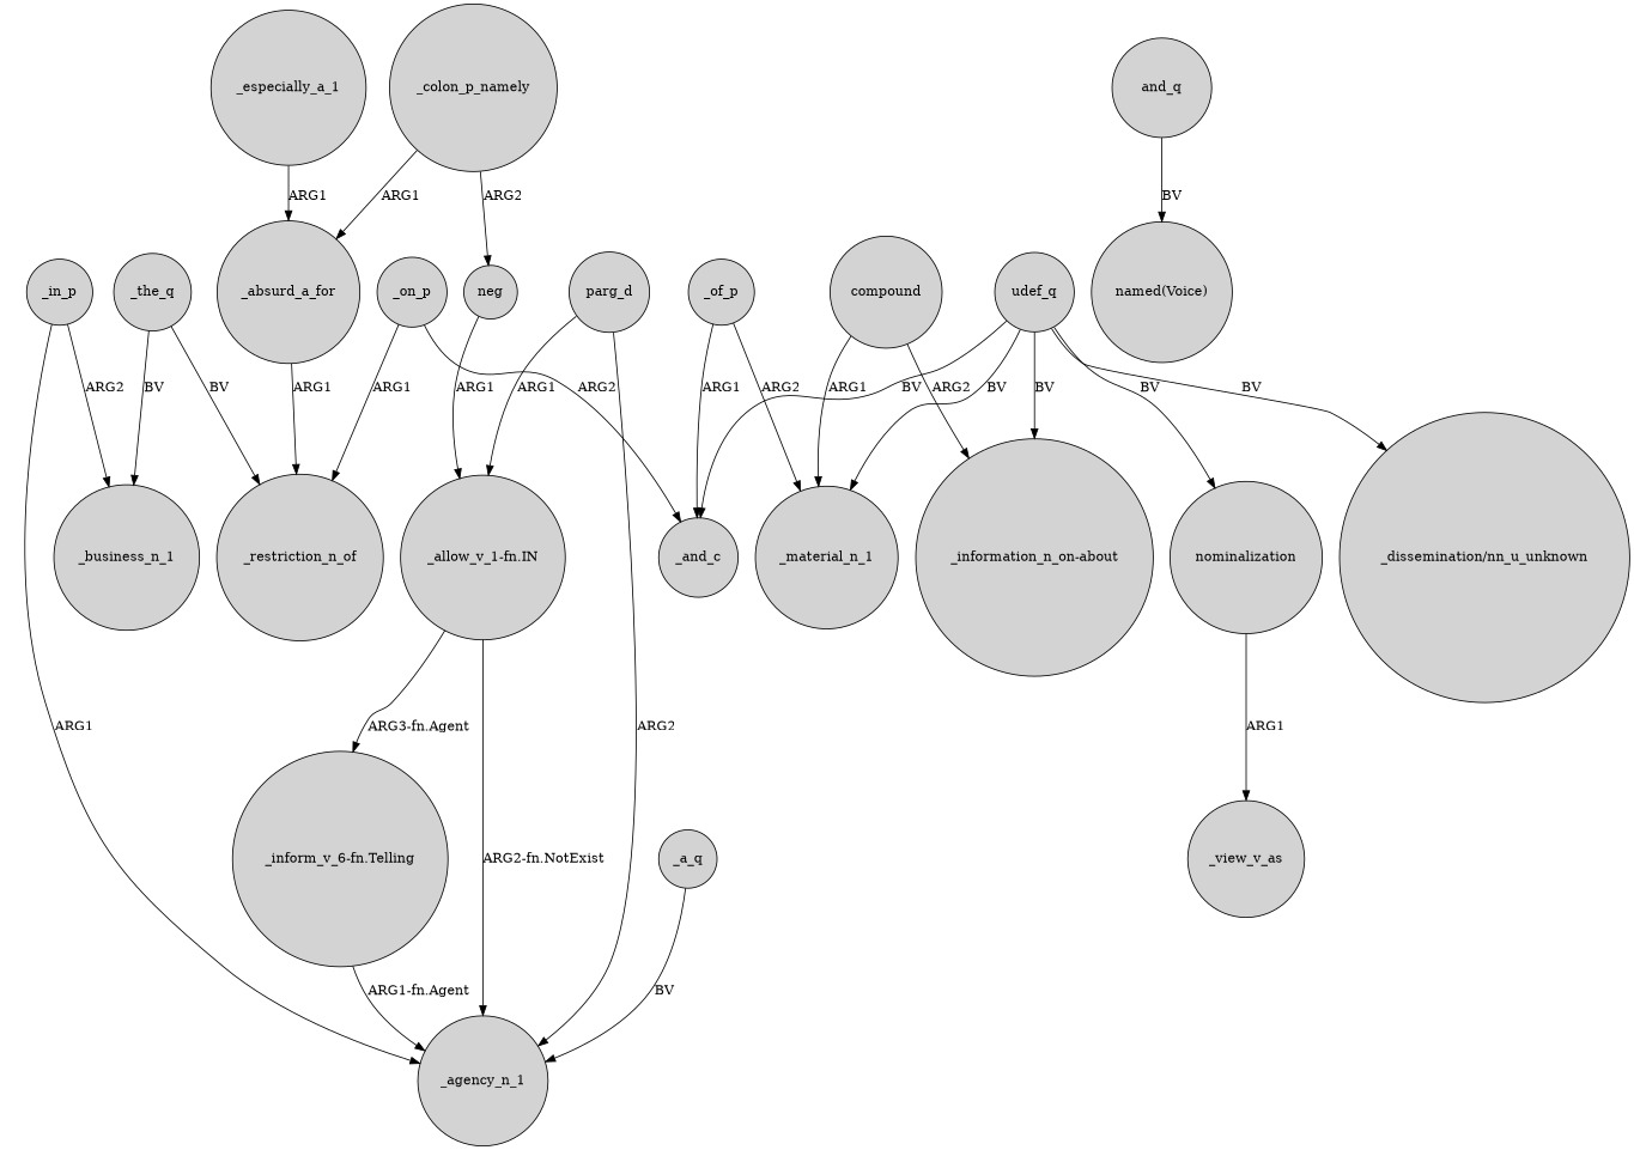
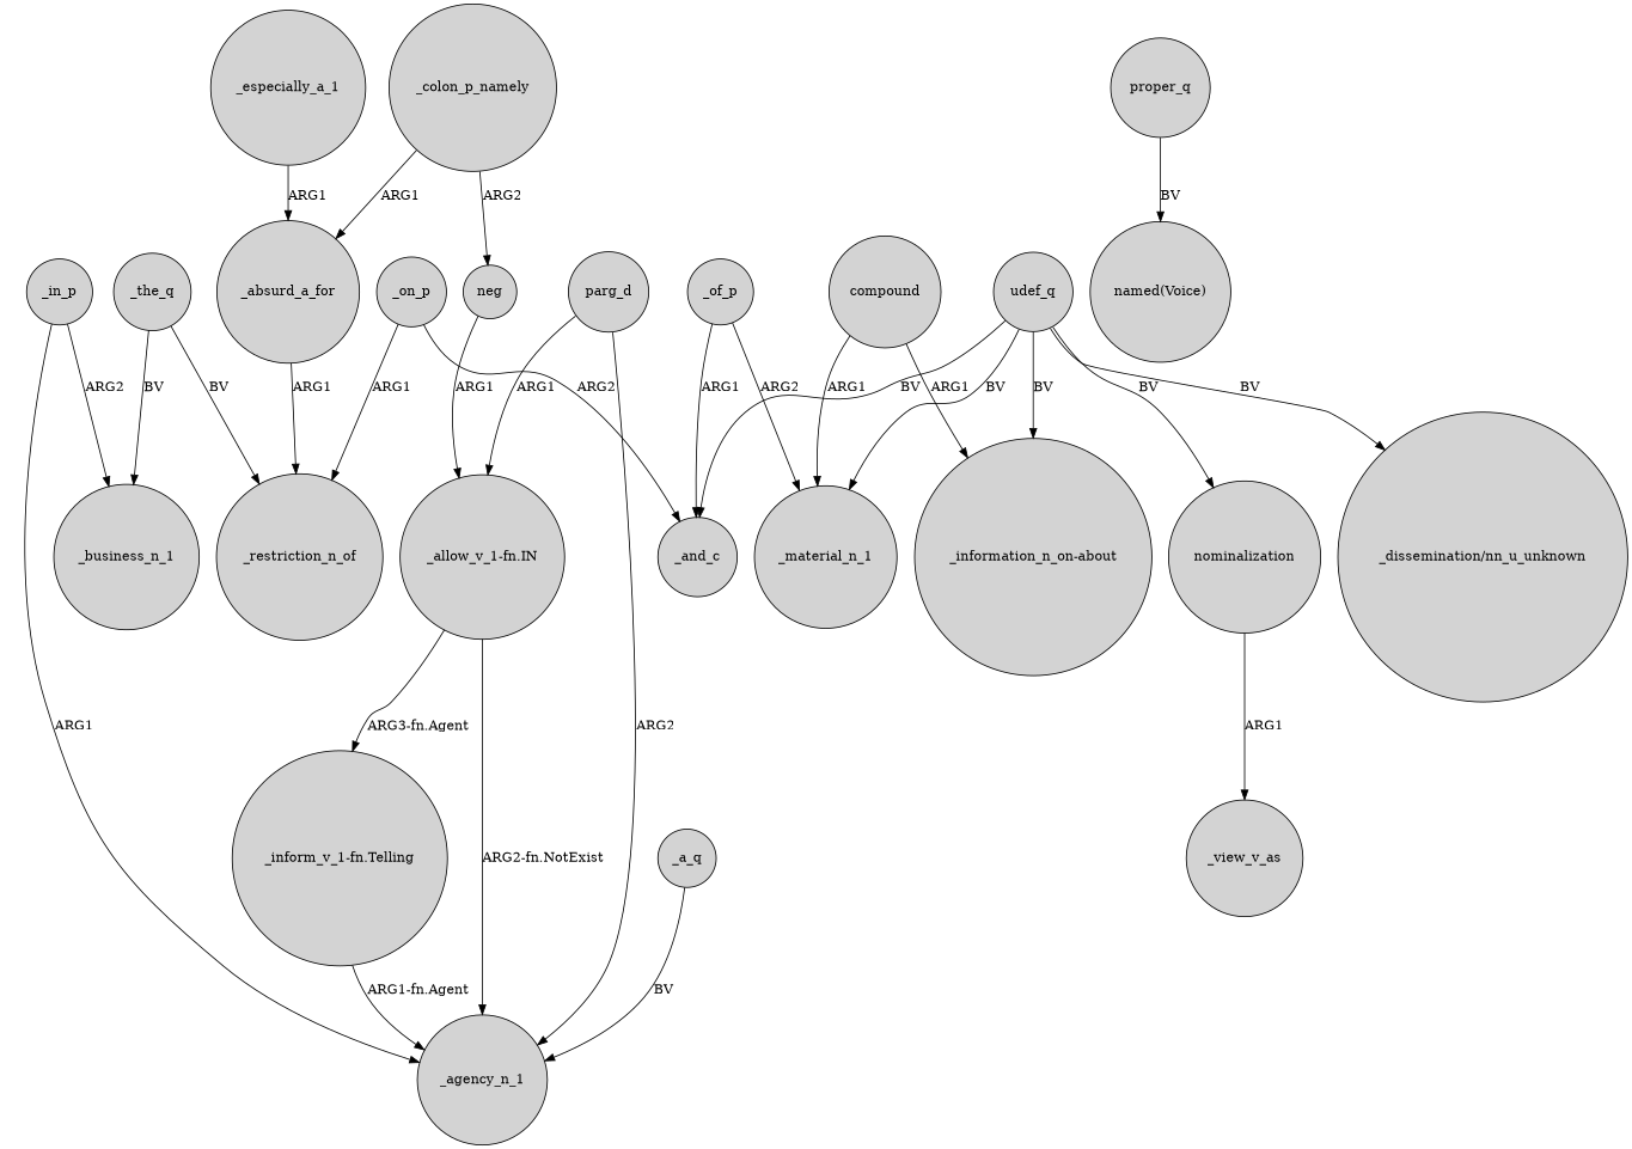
  digraph {
    node [shape=circle style=filled]
    _the_q
    _business_n_1
    _restriction_n_of
    _colon_p_namely
    _absurd_a_for
    neg
    "_allow_v_1-fn.IN"
    compound
    "_information_n_on-about"
    _material_n_1
    _in_p
    _agency_n_1
    udef_q
    "_dissemination/nn_u_unknown"
    _and_c
    nominalization
    _view_v_as
-   "_inform_v_1-fn.Telling" [label="_inform_v_6-fn.Telling"]
+   "_inform_v_1-fn.Telling"
    parg_d
    _of_p
    _a_q
    _on_p
-   proper_q [label=and_q]
+   proper_q
    "named(Voice)"
    _especially_a_1
    _the_q -> _business_n_1 [label=BV]
    _the_q -> _restriction_n_of [label=BV]
    _colon_p_namely -> _absurd_a_for [label=ARG1]
    _colon_p_namely -> neg [label=ARG2]
    _absurd_a_for -> _restriction_n_of [label=ARG1]
    neg -> "_allow_v_1-fn.IN" [label=ARG1]
    "_allow_v_1-fn.IN" -> _agency_n_1 [label="ARG2-fn.NotExist"]
    "_allow_v_1-fn.IN" -> "_inform_v_1-fn.Telling" [label="ARG3-fn.Agent"]
-   compound -> "_information_n_on-about" [label=ARG2]
+   compound -> "_information_n_on-about" [label=ARG1]
    compound -> _material_n_1 [label=ARG1]
    _in_p -> _business_n_1 [label=ARG2]
    _in_p -> _agency_n_1 [label=ARG1]
    udef_q -> "_information_n_on-about" [label=BV]
    udef_q -> _material_n_1 [label=BV]
    udef_q -> "_dissemination/nn_u_unknown" [label=BV]
    udef_q -> _and_c [label=BV]
    udef_q -> nominalization [label=BV]
    nominalization -> _view_v_as [label=ARG1]
    "_inform_v_1-fn.Telling" -> _agency_n_1 [label="ARG1-fn.Agent"]
    parg_d -> "_allow_v_1-fn.IN" [label=ARG1]
    parg_d -> _agency_n_1 [label=ARG2]
    _of_p -> _material_n_1 [label=ARG2]
    _of_p -> _and_c [label=ARG1]
    _a_q -> _agency_n_1 [label=BV]
    _on_p -> _restriction_n_of [label=ARG1]
    _on_p -> _and_c [label=ARG2]
    proper_q -> "named(Voice)" [label=BV]
    _especially_a_1 -> _absurd_a_for [label=ARG1]
  }
